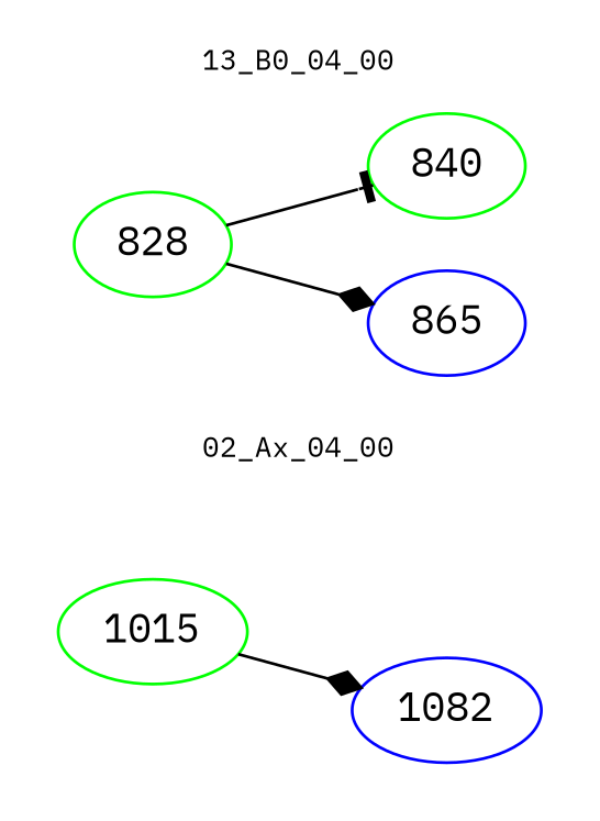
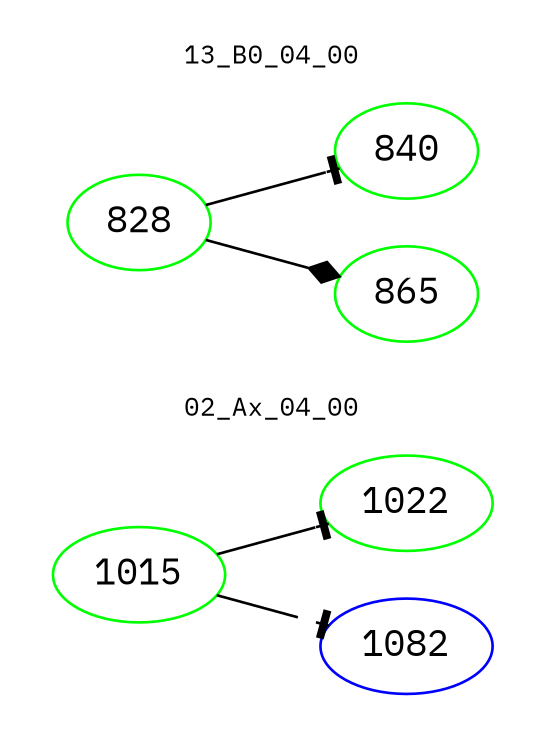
  digraph {
    fontname="IBM Plex Mono"
    rankdir=LR
    node [color=green fontname="IBM Plex Mono"]
    edge [arrowhead=diamond color=black fontname="IBM Plex Mono"]
    n1 [label=1015]
    n2 [color=blue label=1082]
+   n3 [label=1022]
    n4 [label=828]
-   n5 [color=blue label=865]
+   n5 [label=865]
    n6 [label=840]
    subgraph cluster_1 {
      color=white
      fontsize=10
      label="02_Ax_04_00"
      n1
      n2
+     n3
    }
    subgraph cluster_2 {
      color=white
      fontsize=10
      label="13_B0_04_00"
      n4
      n5
      n6
    }
-   n1 -> n2
+   n1 -> n2 [arrowhead=tee]
+   n1 -> n3 [arrowhead=tee]
    n4 -> n5
    n4 -> n6 [arrowhead=tee]
  }
